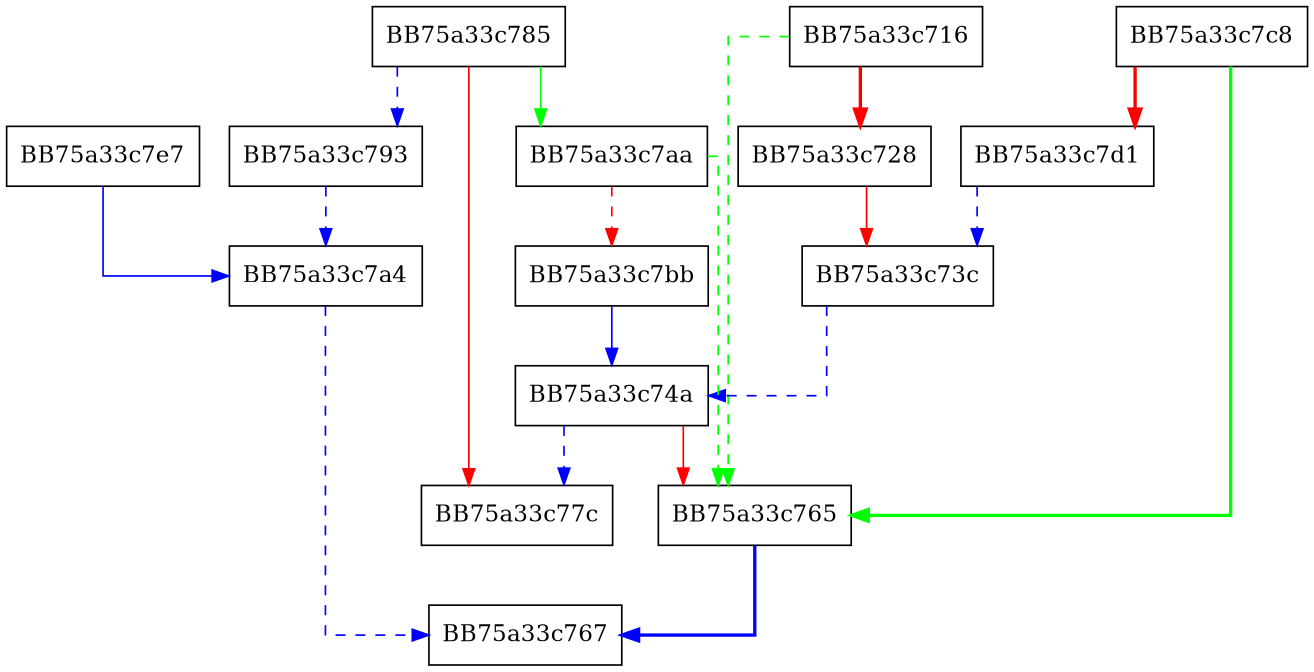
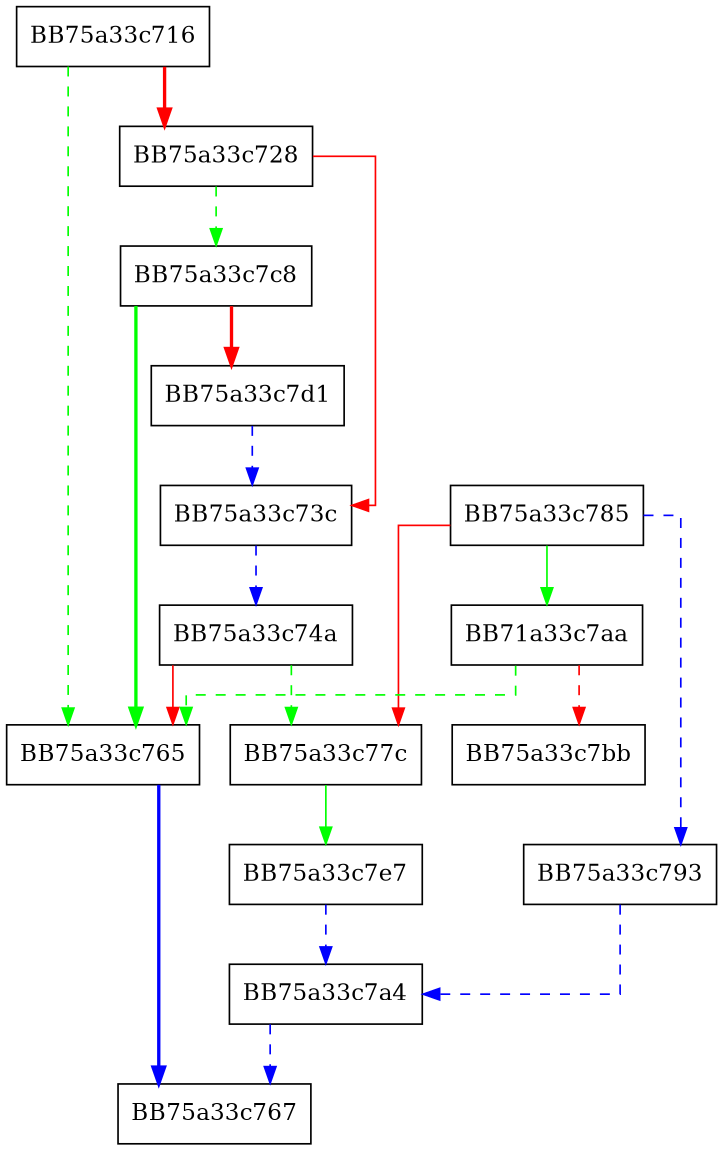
  digraph {
    splines=ortho
    node [shape=box]
    edge [color=blue style=dashed]
    BB75a33c765
    BB75a33c767
    BB75a33c716
    BB75a33c728
    BB75a33c7c8
    BB75a33c73c
    BB75a33c7d1
    BB75a33c74a
    BB75a33c77c
    BB75a33c7e7
    BB75a33c7a4
    BB75a33c785
-   BB75a33c7aa
+   BB75a33c7aa [label=BB71a33c7aa]
    BB75a33c793
    BB75a33c7bb
    BB75a33c765 -> BB75a33c767 [style=bold]
    BB75a33c716 -> BB75a33c765 [color=green]
    BB75a33c716 -> BB75a33c728 [color=red style=bold]
+   BB75a33c728 -> BB75a33c7c8 [color=green]
    BB75a33c728 -> BB75a33c73c [color=red style=solid]
    BB75a33c7c8 -> BB75a33c765 [color=green style=bold]
    BB75a33c7c8 -> BB75a33c7d1 [color=red style=bold]
    BB75a33c73c -> BB75a33c74a
    BB75a33c7d1 -> BB75a33c73c
    BB75a33c74a -> BB75a33c765 [color=red style=solid]
-   BB75a33c74a -> BB75a33c77c
-   BB75a33c7e7 -> BB75a33c7a4 [style=solid]
+   BB75a33c74a -> BB75a33c77c [color=green]
+   BB75a33c77c -> BB75a33c7e7 [color=green style=solid]
+   BB75a33c7e7 -> BB75a33c7a4
    BB75a33c7a4 -> BB75a33c767
    BB75a33c785 -> BB75a33c77c [color=red style=solid]
    BB75a33c785 -> BB75a33c7aa [color=green style=solid]
    BB75a33c785 -> BB75a33c793
    BB75a33c7aa -> BB75a33c765 [color=green]
    BB75a33c7aa -> BB75a33c7bb [color=red]
    BB75a33c793 -> BB75a33c7a4
-   BB75a33c7bb -> BB75a33c74a [style=solid]
  }
